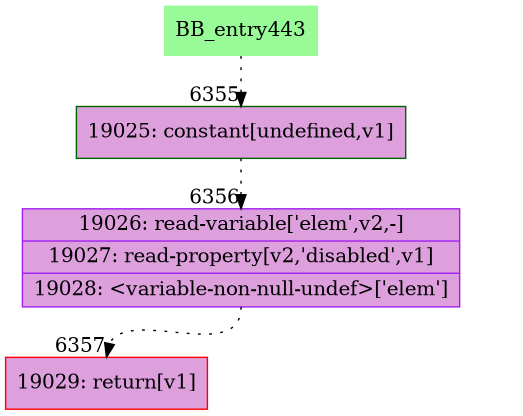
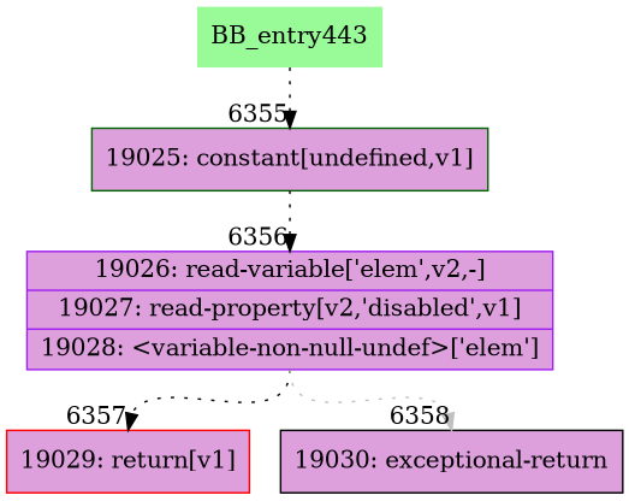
  digraph {
    rankdir=TD
    node [color=black fillcolor=plum shape=record style=filled]
    edge [headport=n style=dotted tailport=s]
    n1 [fillcolor=palegreen label=BB_entry443 shape=none]
    n2 [color=darkgreen label="{19025: constant[undefined,v1]}"]
    n3 [color=purple label="{19026: read-variable['elem',v2,-]|19027: read-property[v2,'disabled',v1]|19028: \<variable-non-null-undef\>['elem']}"]
    n4 [color=red label="{19029: return[v1]}"]
+   n5 [label="{19030: exceptional-return}"]
    n1 -> n2 [headlabel="    6355"]
    n2 -> n3 [headlabel="      6356"]
    n3 -> n4 [headlabel="      6357"]
+   n3 -> n5 [color=gray headlabel="      6358"]
  }
